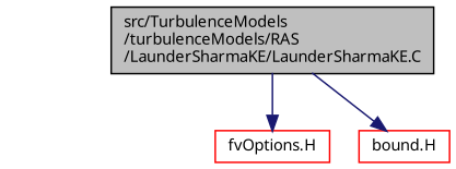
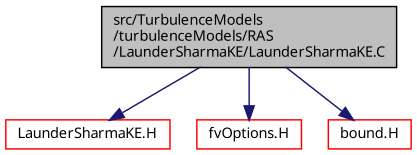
  digraph {
    fontname="Noto Sans"
    node [color=red fontname="Noto Sans" fontsize=10 shape=record]
    edge [color=midnightblue fontname="Noto Sans" fontsize=10 labelfontname=Helvetica labelfontsize=10 style=solid]
    n1 [color=black fillcolor=grey75 fontcolor=black height=0.2 label="src/TurbulenceModels\l/turbulenceModels/RAS\l/LaunderSharmaKE/LaunderSharmaKE.C" style=filled width=0.4]
+   n2 [height=0.2 label="LaunderSharmaKE.H" width=0.4]
    n3 [height=0.2 label="fvOptions.H" width=0.4]
    n4 [height=0.2 label="bound.H" width=0.4]
+   n1 -> n2
    n1 -> n3
    n1 -> n4
  }
